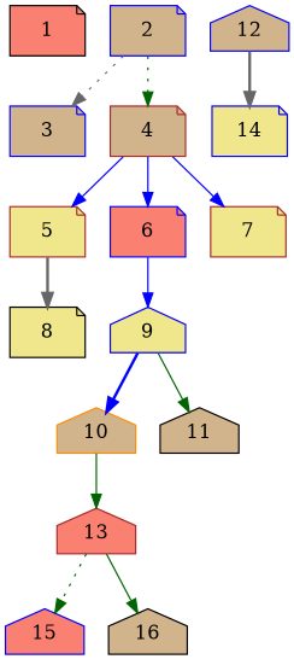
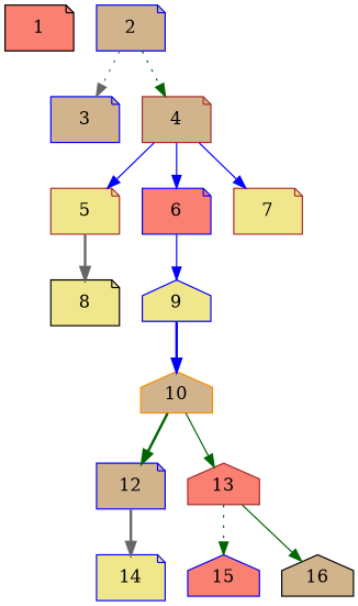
  digraph {
    node [alpha=0.12 color=blue fillcolor=tan shape=note style=filled]
    edge [color=darkgreen style=solid]
    1 [alpha=0.01 color=black expect_size=1811939328000000000 fillcolor=salmon]
    2 [alpha=0.09 expect_size=3339767107111551]
    3 [alpha=0.07 expect_size=71948994423267344]
    4 [color=brown expect_size=3059164281963949]
    5 [alpha=0.19 color=brown expect_size=291488199207544684544 fillcolor=khaki]
    6 [alpha=0.16 expect_size=306924276572825 fillcolor=salmon]
    7 [alpha=0.14 color=brown expect_size=120962741732114432000 fillcolor=khaki]
    8 [alpha=0.05 color=black expect_size=17686212589911374 fillcolor=khaki]
    9 [alpha=0.10 expect_size=78310052671183126528 fillcolor=khaki shape=house]
    10 [alpha=0.19 color=darkorange expect_size=2785129237917915 shape=house]
-   11 [alpha=0.11 color=black expect_size=252623466765142196224 shape=house]
-   12 [alpha=0.08 expect_size=2543095842475651 shape=house]
+   12 [alpha=0.08 expect_size=2543095842475651]
    13 [alpha=0.04 color=brown expect_size=746357841322134 fillcolor=salmon shape=house]
    14 [alpha=0.20 expect_size=98529758145458416 fillcolor=khaki]
    15 [alpha=0.00 expect_size=192639562701541998592 fillcolor=salmon shape=house]
    16 [color=black expect_size=7911078386824542 shape=house]
    2 -> 3 [color=gray40 style=dotted]
    2 -> 4 [style=dotted]
    4 -> 5 [color=blue]
    4 -> 6 [color=blue]
    4 -> 7 [color=blue]
    5 -> 8 [color=gray40 style=bold]
    6 -> 9 [color=blue]
    9 -> 10 [color=blue style=bold]
-   9 -> 11
+   10 -> 12 [style=bold]
    10 -> 13
    12 -> 14 [color=gray40 style=bold]
    13 -> 15 [style=dotted]
    13 -> 16
  }
